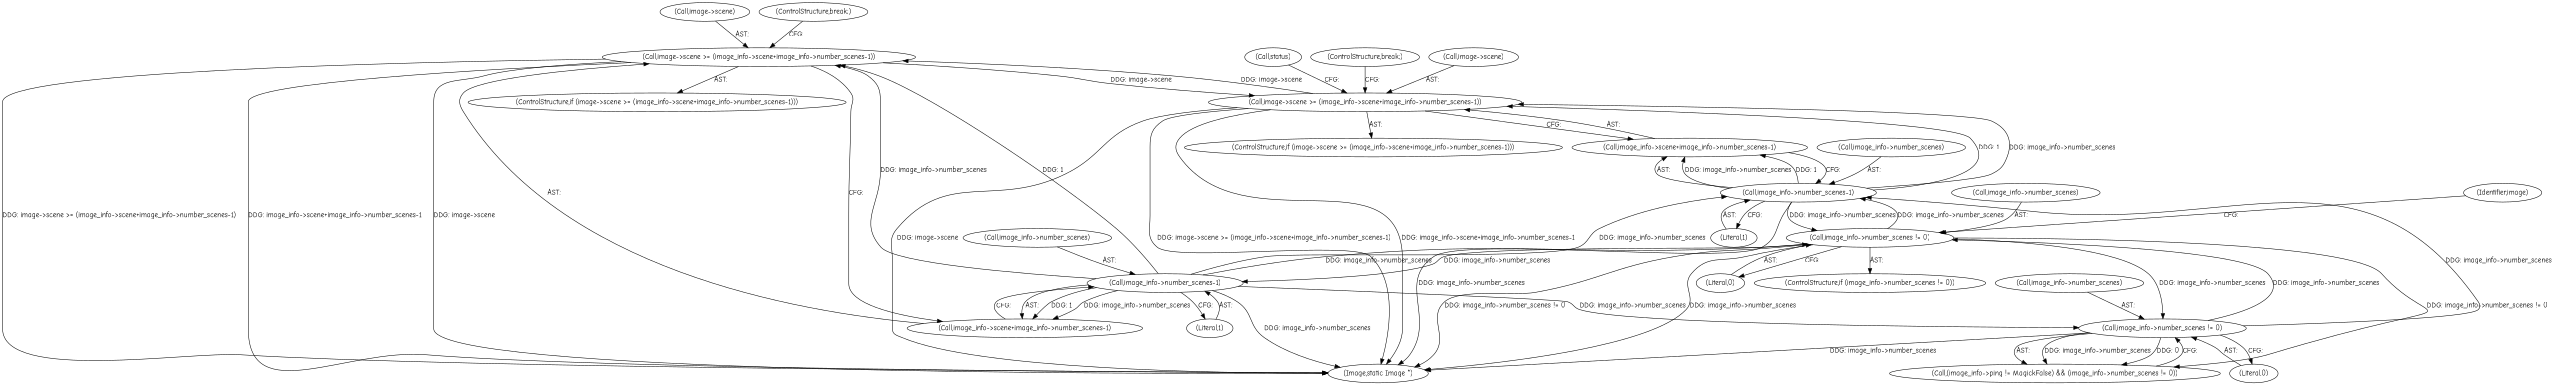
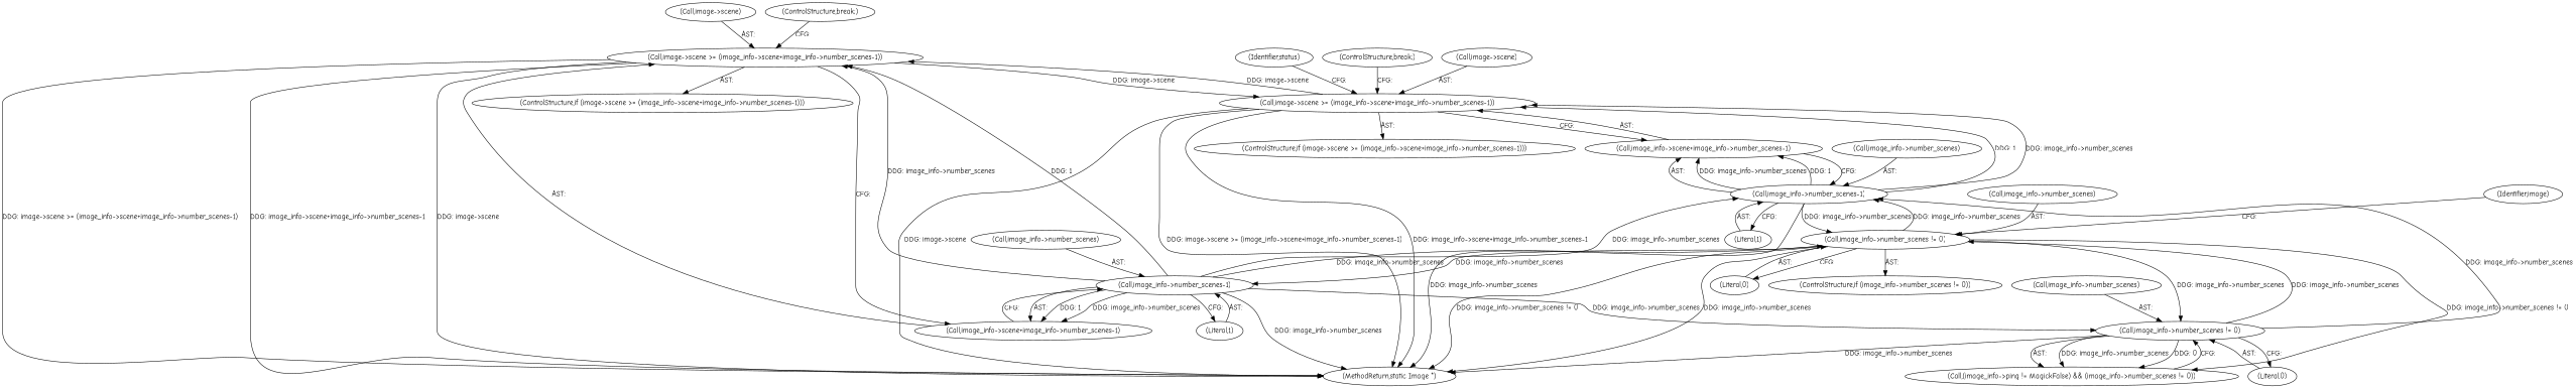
  digraph {
    fontname="Comic Neue"
    node [fontname="Comic Neue"]
    edge [fontname="Comic Neue"]
    n1 [label="(Call,image->scene >= (image_info->scene+image_info->number_scenes-1))"]
    n2 [label="(Call,image->scene >= (image_info->scene+image_info->number_scenes-1))"]
    n3 [label="(Call,image_info->scene+image_info->number_scenes-1)"]
-   n4 [label="(Image,static Image *)"]
+   n4 [label="(MethodReturn,static Image *)"]
    n5 [label="(ControlStructure,if (image->scene >= (image_info->scene+image_info->number_scenes-1)))"]
    n6 [label="(Call,image_info->scene+image_info->number_scenes-1)"]
    n7 [label="(ControlStructure,if (image->scene >= (image_info->scene+image_info->number_scenes-1)))"]
    n8 [label="(Call,image_info->number_scenes-1)"]
    n9 [label="(Call,image_info->number_scenes-1)"]
    n10 [label="(Call,image_info->number_scenes != 0)"]
    n11 [label="(Call,image_info->number_scenes != 0)"]
    n12 [label="(Literal,1)"]
    n13 [label="(Call,(image_info->ping != MagickFalse) && (image_info->number_scenes != 0))"]
    n14 [label="(Literal,0)"]
    n15 [label="(ControlStructure,if (image_info->number_scenes != 0))"]
    n16 [label="(Literal,1)"]
    n17 [label="(Literal,0)"]
    n18 [label="(Call,image_info->number_scenes)"]
    n19 [label="(Call,image_info->number_scenes)"]
    n20 [label="(Call,image->scene)"]
    n21 [label="(ControlStructure,break;)"]
    n22 [label="(Call,image->scene)"]
    n23 [label="(Call,image_info->number_scenes)"]
    n24 [label="(ControlStructure,break;)"]
-   n25 [label="(Call,status)"]
+   n25 [label="(Identifier,status)"]
    n26 [label="(Identifier,image)"]
    n27 [label="(Call,image_info->number_scenes)"]
    n1 -> n2 [label="DDG: image->scene"]
    n1 -> n3 [label="CFG: "]
    n1 -> n4 [label="DDG: image->scene >= (image_info->scene+image_info->number_scenes-1)"]
    n1 -> n4 [label="DDG: image_info->scene+image_info->number_scenes-1"]
    n1 -> n4 [label="DDG: image->scene"]
    n1 -> n5 [label="AST: "]
    n2 -> n1 [label="DDG: image->scene"]
    n2 -> n4 [label="DDG: image->scene"]
    n2 -> n4 [label="DDG: image->scene >= (image_info->scene+image_info->number_scenes-1)"]
    n2 -> n4 [label="DDG: image_info->scene+image_info->number_scenes-1"]
    n2 -> n6 [label="CFG: "]
    n2 -> n7 [label="AST: "]
    n3 -> n1 [label="AST: "]
    n3 -> n8 [label="CFG: "]
    n6 -> n2 [label="AST: "]
    n6 -> n9 [label="CFG: "]
    n8 -> n1 [label="DDG: image_info->number_scenes"]
    n8 -> n1 [label="DDG: 1"]
    n8 -> n3 [label="AST: "]
    n8 -> n3 [label="DDG: image_info->number_scenes"]
    n8 -> n3 [label="DDG: 1"]
    n8 -> n4 [label="DDG: image_info->number_scenes"]
    n8 -> n9 [label="DDG: image_info->number_scenes"]
    n8 -> n10 [label="DDG: image_info->number_scenes"]
    n8 -> n11 [label="DDG: image_info->number_scenes"]
    n8 -> n12 [label="CFG: "]
    n9 -> n2 [label="DDG: image_info->number_scenes"]
    n9 -> n2 [label="DDG: 1"]
    n9 -> n4 [label="DDG: image_info->number_scenes"]
    n9 -> n6 [label="AST: "]
    n9 -> n6 [label="DDG: image_info->number_scenes"]
    n9 -> n6 [label="DDG: 1"]
    n9 -> n10 [label="DDG: image_info->number_scenes"]
    n9 -> n16 [label="CFG: "]
    n10 -> n4 [label="DDG: image_info->number_scenes != 0"]
    n10 -> n4 [label="DDG: image_info->number_scenes"]
    n10 -> n8 [label="DDG: image_info->number_scenes"]
    n10 -> n9 [label="DDG: image_info->number_scenes"]
    n10 -> n11 [label="DDG: image_info->number_scenes"]
    n10 -> n13 [label="DDG: image_info->number_scenes != 0"]
    n10 -> n14 [label="CFG: "]
    n10 -> n15 [label="AST: "]
    n11 -> n4 [label="DDG: image_info->number_scenes"]
    n11 -> n9 [label="DDG: image_info->number_scenes"]
    n11 -> n10 [label="DDG: image_info->number_scenes"]
    n11 -> n13 [label="AST: "]
    n11 -> n13 [label="DDG: image_info->number_scenes"]
    n11 -> n13 [label="DDG: 0"]
    n11 -> n17 [label="CFG: "]
    n12 -> n8 [label="AST: "]
    n13 -> n11 [label="CFG: "]
    n14 -> n10 [label="AST: "]
    n16 -> n9 [label="AST: "]
    n17 -> n11 [label="AST: "]
    n18 -> n10 [label="AST: "]
    n19 -> n9 [label="AST: "]
    n20 -> n1 [label="AST: "]
    n21 -> n2 [label="CFG: "]
    n22 -> n2 [label="AST: "]
    n23 -> n11 [label="AST: "]
    n24 -> n1 [label="CFG: "]
    n25 -> n2 [label="CFG: "]
    n26 -> n10 [label="CFG: "]
    n27 -> n8 [label="AST: "]
  }
